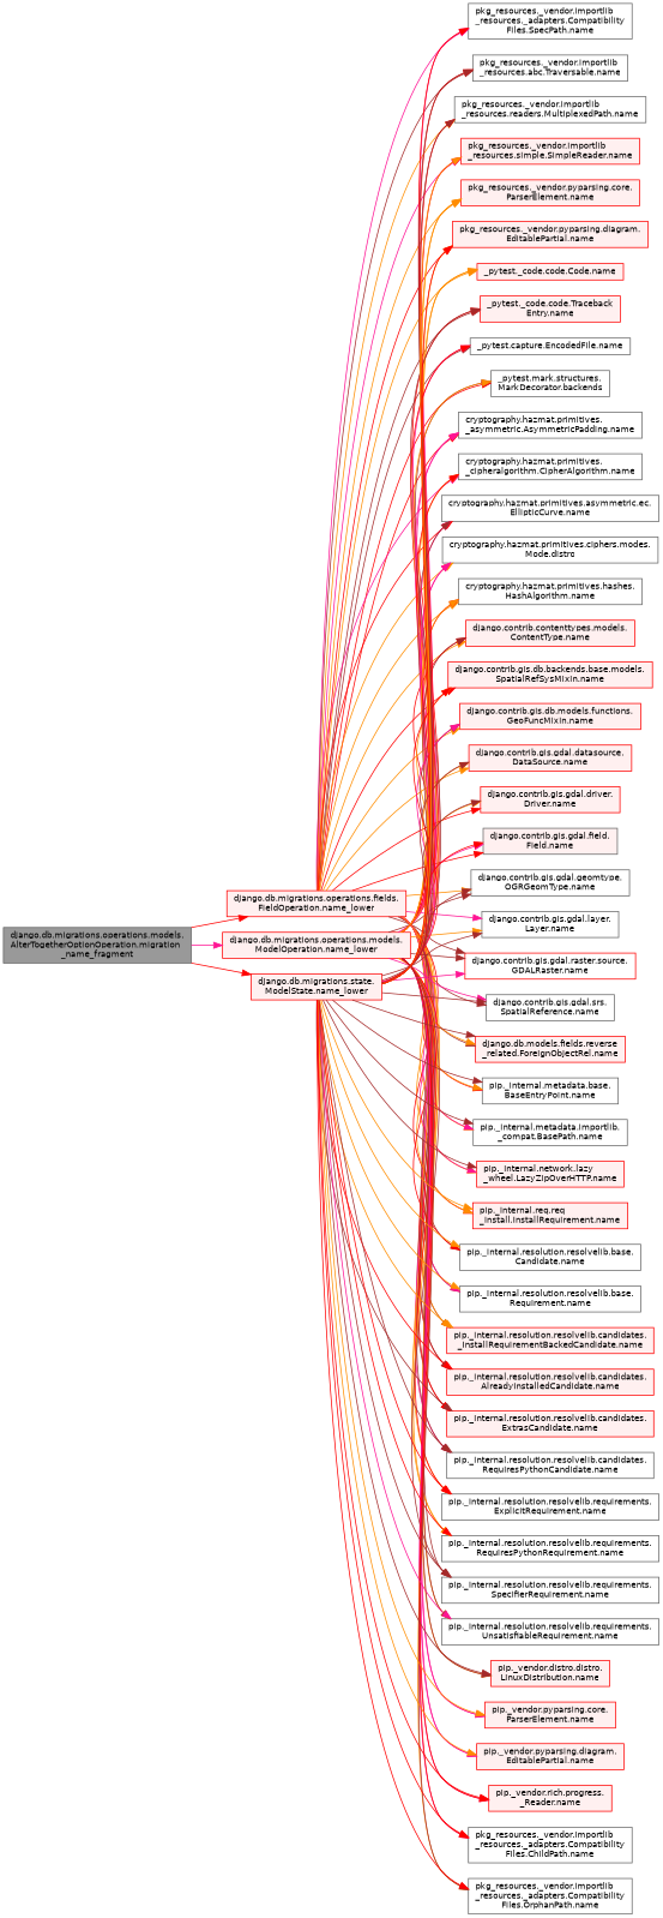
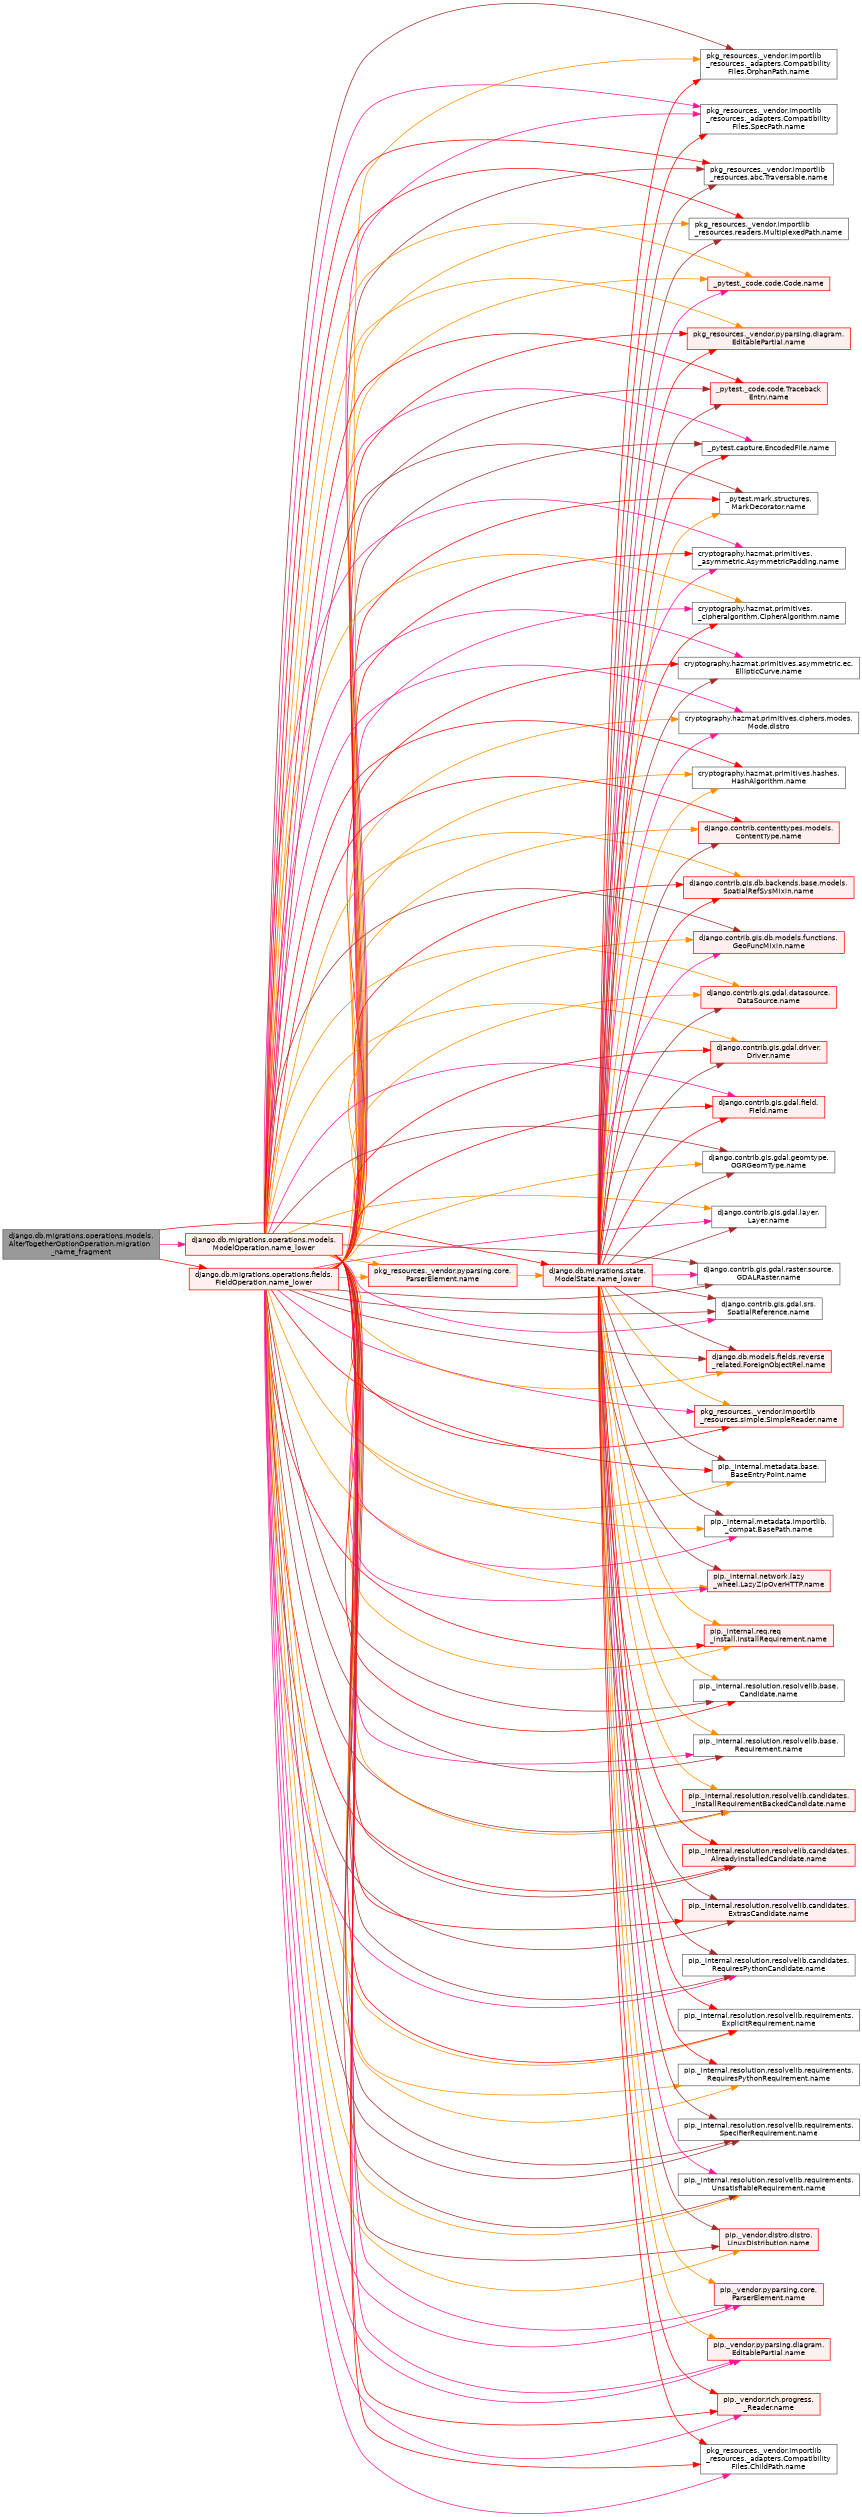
  digraph {
    rankdir=LR
    node [color=grey40 fillcolor=white fontname=Helvetica fontsize=10 shape=box style=filled]
    edge [color=darkorange fontname=Helvetica fontsize=10 labelfontname=Helvetica labelfontsize=10 style=solid]
    n1 [color=gray40 fillcolor=grey60 fontcolor=black height=0.2 label="django.db.migrations.operations.models.\lAlterTogetherOptionOperation.migration\l_name_fragment" width=0.4]
    n2 [color=red fillcolor="#FFF0F0" height=0.2 label="django.db.migrations.operations.fields.\lFieldOperation.name_lower" width=0.4]
    n3 [color=red fillcolor="#FFF0F0" height=0.2 label="django.db.migrations.operations.models.\lModelOperation.name_lower" width=0.4]
    n4 [color=red fillcolor="#FFF0F0" height=0.2 label="django.db.migrations.state.\lModelState.name_lower" width=0.4]
    n5 [color=red fillcolor="#FFF0F0" height=0.2 label="_pytest._code.code.Code.name" width=0.4]
    n6 [color=red fillcolor="#FFF0F0" height=0.2 label="_pytest._code.code.Traceback\lEntry.name" width=0.4]
    n7 [height=0.2 label="_pytest.capture.EncodedFile.name" width=0.4]
-   n8 [height=0.2 label="_pytest.mark.structures.\lMarkDecorator.backends" width=0.4]
+   n8 [height=0.2 label="_pytest.mark.structures.\lMarkDecorator.name" width=0.4]
    n9 [height=0.2 label="cryptography.hazmat.primitives.\l_asymmetric.AsymmetricPadding.name" width=0.4]
    n10 [height=0.2 label="cryptography.hazmat.primitives.\l_cipheralgorithm.CipherAlgorithm.name" width=0.4]
    n11 [height=0.2 label="cryptography.hazmat.primitives.asymmetric.ec.\lEllipticCurve.name" width=0.4]
    n12 [height=0.2 label="cryptography.hazmat.primitives.ciphers.modes.\lMode.distro" width=0.4]
    n13 [height=0.2 label="cryptography.hazmat.primitives.hashes.\lHashAlgorithm.name" width=0.4]
    n14 [color=red fillcolor="#FFF0F0" height=0.2 label="django.contrib.contenttypes.models.\lContentType.name" width=0.4]
    n15 [color=red fillcolor="#FFF0F0" height=0.2 label="django.contrib.gis.db.backends.base.models.\lSpatialRefSysMixin.name" width=0.4]
    n16 [color=red fillcolor="#FFF0F0" height=0.2 label="django.contrib.gis.db.models.functions.\lGeoFuncMixin.name" width=0.4]
    n17 [color=red fillcolor="#FFF0F0" height=0.2 label="django.contrib.gis.gdal.datasource.\lDataSource.name" width=0.4]
    n18 [color=red fillcolor="#FFF0F0" height=0.2 label="django.contrib.gis.gdal.driver.\lDriver.name" width=0.4]
-   n19 [fillcolor="#FFF0F0" height=0.2 label="django.contrib.gis.gdal.field.\lField.name" width=0.4]
+   n19 [color=red fillcolor="#FFF0F0" height=0.2 label="django.contrib.gis.gdal.field.\lField.name" width=0.4]
    n20 [height=0.2 label="django.contrib.gis.gdal.geomtype.\lOGRGeomType.name" width=0.4]
    n21 [height=0.2 label="django.contrib.gis.gdal.layer.\lLayer.name" width=0.4]
-   n22 [color=red height=0.2 label="django.contrib.gis.gdal.raster.source.\lGDALRaster.name" width=0.4]
+   n22 [height=0.2 label="django.contrib.gis.gdal.raster.source.\lGDALRaster.name" width=0.4]
    n23 [height=0.2 label="django.contrib.gis.gdal.srs.\lSpatialReference.name" width=0.4]
    n24 [color=red fillcolor="#FFF0F0" height=0.2 label="django.db.models.fields.reverse\l_related.ForeignObjectRel.name" width=0.4]
    n25 [height=0.2 label="pip._internal.metadata.base.\lBaseEntryPoint.name" width=0.4]
    n26 [height=0.2 label="pip._internal.metadata.importlib.\l_compat.BasePath.name" width=0.4]
    n27 [color=red fillcolor="#FFF0F0" height=0.2 label="pip._internal.network.lazy\l_wheel.LazyZipOverHTTP.name" width=0.4]
    n28 [color=red fillcolor="#FFF0F0" height=0.2 label="pip._internal.req.req\l_install.InstallRequirement.name" width=0.4]
    n29 [height=0.2 label="pip._internal.resolution.resolvelib.base.\lCandidate.name" width=0.4]
    n30 [height=0.2 label="pip._internal.resolution.resolvelib.base.\lRequirement.name" width=0.4]
    n31 [color=red fillcolor="#FFF0F0" height=0.2 label="pip._internal.resolution.resolvelib.candidates.\l_InstallRequirementBackedCandidate.name" width=0.4]
    n32 [color=red fillcolor="#FFF0F0" height=0.2 label="pip._internal.resolution.resolvelib.candidates.\lAlreadyInstalledCandidate.name" width=0.4]
    n33 [color=red fillcolor="#FFF0F0" height=0.2 label="pip._internal.resolution.resolvelib.candidates.\lExtrasCandidate.name" width=0.4]
    n34 [height=0.2 label="pip._internal.resolution.resolvelib.candidates.\lRequiresPythonCandidate.name" width=0.4]
    n35 [height=0.2 label="pip._internal.resolution.resolvelib.requirements.\lExplicitRequirement.name" width=0.4]
    n36 [height=0.2 label="pip._internal.resolution.resolvelib.requirements.\lRequiresPythonRequirement.name" width=0.4]
    n37 [height=0.2 label="pip._internal.resolution.resolvelib.requirements.\lSpecifierRequirement.name" width=0.4]
    n38 [height=0.2 label="pip._internal.resolution.resolvelib.requirements.\lUnsatisfiableRequirement.name" width=0.4]
    n39 [color=red fillcolor="#FFF0F0" height=0.2 label="pip._vendor.distro.distro.\lLinuxDistribution.name" width=0.4]
    n40 [color=red fillcolor="#FFF0F0" height=0.2 label="pip._vendor.pyparsing.core.\lParserElement.name" width=0.4]
    n41 [color=red fillcolor="#FFF0F0" height=0.2 label="pip._vendor.pyparsing.diagram.\lEditablePartial.name" width=0.4]
    n42 [color=red fillcolor="#FFF0F0" height=0.2 label="pip._vendor.rich.progress.\l_Reader.name" width=0.4]
    n43 [height=0.2 label="pkg_resources._vendor.importlib\l_resources._adapters.Compatibility\lFiles.ChildPath.name" width=0.4]
    n44 [height=0.2 label="pkg_resources._vendor.importlib\l_resources._adapters.Compatibility\lFiles.OrphanPath.name" width=0.4]
    n45 [height=0.2 label="pkg_resources._vendor.importlib\l_resources._adapters.Compatibility\lFiles.SpecPath.name" width=0.4]
    n46 [height=0.2 label="pkg_resources._vendor.importlib\l_resources.abc.Traversable.name" width=0.4]
    n47 [height=0.2 label="pkg_resources._vendor.importlib\l_resources.readers.MultiplexedPath.name" width=0.4]
    n48 [color=red fillcolor="#FFF0F0" height=0.2 label="pkg_resources._vendor.importlib\l_resources.simple.SimpleReader.name" width=0.4]
    n49 [color=red fillcolor="#FFF0F0" height=0.2 label="pkg_resources._vendor.pyparsing.core.\lParserElement.name" width=0.4]
    n50 [color=red fillcolor="#FFF0F0" height=0.2 label="pkg_resources._vendor.pyparsing.diagram.\lEditablePartial.name" width=0.4]
    n1 -> n2 [color=red]
    n1 -> n3 [color=deeppink]
    n1 -> n4 [color=red]
    n2 -> n5
    n2 -> n6 [color=brown]
    n2 -> n7 [color=brown]
    n2 -> n8 [color=red]
    n2 -> n9 [color=red]
    n2 -> n10 [color=deeppink]
    n2 -> n11 [color=red]
    n2 -> n12
    n2 -> n13
    n2 -> n14
    n2 -> n15 [color=red]
    n2 -> n16
    n2 -> n17
    n2 -> n18 [color=red]
    n2 -> n19 [color=red]
    n2 -> n20
    n2 -> n21 [color=deeppink]
    n2 -> n22 [color=brown]
    n2 -> n23 [color=brown]
    n2 -> n24 [color=brown]
    n2 -> n25 [color=red]
    n2 -> n26
    n2 -> n27
    n2 -> n28 [color=red]
    n2 -> n29 [color=brown]
    n2 -> n30 [color=brown]
    n2 -> n31 [color=brown]
    n2 -> n32 [color=red]
    n2 -> n33 [color=brown]
    n2 -> n34 [color=deeppink]
    n2 -> n35
    n2 -> n36
    n2 -> n37 [color=brown]
    n2 -> n38
    n2 -> n39
    n2 -> n40 [color=deeppink]
    n2 -> n41 [color=deeppink]
    n2 -> n42 [color=deeppink]
    n2 -> n43 [color=deeppink]
    n2 -> n44
    n2 -> n45 [color=deeppink]
    n2 -> n46 [color=brown]
    n2 -> n47
    n2 -> n48 [color=deeppink]
    n2 -> n49
    n2 -> n50 [color=red]
    n3 -> n5
    n3 -> n6 [color=red]
    n3 -> n7 [color=deeppink]
    n3 -> n8 [color=brown]
    n3 -> n9 [color=deeppink]
    n3 -> n10
    n3 -> n11 [color=deeppink]
    n3 -> n12 [color=deeppink]
    n3 -> n13 [color=red]
    n3 -> n14 [color=red]
    n3 -> n15
    n3 -> n16 [color=brown]
    n3 -> n17
    n3 -> n18
    n3 -> n19 [color=deeppink]
    n3 -> n20 [color=brown]
    n3 -> n21
    n3 -> n22 [color=brown]
    n3 -> n23 [color=deeppink]
    n3 -> n24
    n3 -> n25
    n3 -> n26 [color=deeppink]
    n3 -> n27 [color=deeppink]
    n3 -> n28
    n3 -> n29 [color=red]
    n3 -> n30 [color=deeppink]
    n3 -> n31
    n3 -> n32 [color=brown]
    n3 -> n33 [color=red]
    n3 -> n34 [color=brown]
    n3 -> n35 [color=red]
    n3 -> n36
    n3 -> n37 [color=brown]
    n3 -> n38 [color=brown]
    n3 -> n39 [color=brown]
    n3 -> n40 [color=deeppink]
    n3 -> n41 [color=deeppink]
    n3 -> n42 [color=red]
    n3 -> n43 [color=red]
    n3 -> n44 [color=brown]
    n3 -> n45 [color=deeppink]
    n3 -> n46 [color=red]
    n3 -> n47 [color=red]
    n3 -> n48 [color=red]
    n3 -> n49
    n3 -> n50
-   n4 -> n5
+   n4 -> n5 [color=deeppink]
    n4 -> n6 [color=brown]
    n4 -> n7 [color=red]
    n4 -> n8
    n4 -> n9 [color=deeppink]
    n4 -> n10 [color=red]
    n4 -> n11 [color=brown]
    n4 -> n12 [color=deeppink]
    n4 -> n13
    n4 -> n14 [color=brown]
    n4 -> n15 [color=red]
    n4 -> n16 [color=deeppink]
    n4 -> n17 [color=brown]
    n4 -> n18 [color=brown]
    n4 -> n19 [color=red]
    n4 -> n20 [color=brown]
    n4 -> n21 [color=brown]
    n4 -> n22 [color=deeppink]
    n4 -> n23 [color=brown]
    n4 -> n24 [color=brown]
    n4 -> n25 [color=brown]
    n4 -> n26 [color=brown]
    n4 -> n27 [color=brown]
    n4 -> n28
    n4 -> n29
    n4 -> n30
    n4 -> n31
    n4 -> n32 [color=red]
    n4 -> n33 [color=brown]
    n4 -> n34 [color=brown]
    n4 -> n35 [color=red]
    n4 -> n36 [color=red]
    n4 -> n37 [color=brown]
    n4 -> n38 [color=deeppink]
    n4 -> n39 [color=brown]
    n4 -> n40
    n4 -> n41
    n4 -> n42 [color=red]
    n4 -> n43 [color=red]
    n4 -> n44 [color=red]
    n4 -> n45 [color=red]
    n4 -> n46 [color=brown]
    n4 -> n47 [color=brown]
    n4 -> n48
-   n4 -> n49
+   n49 -> n4
    n4 -> n50 [color=red]
  }
